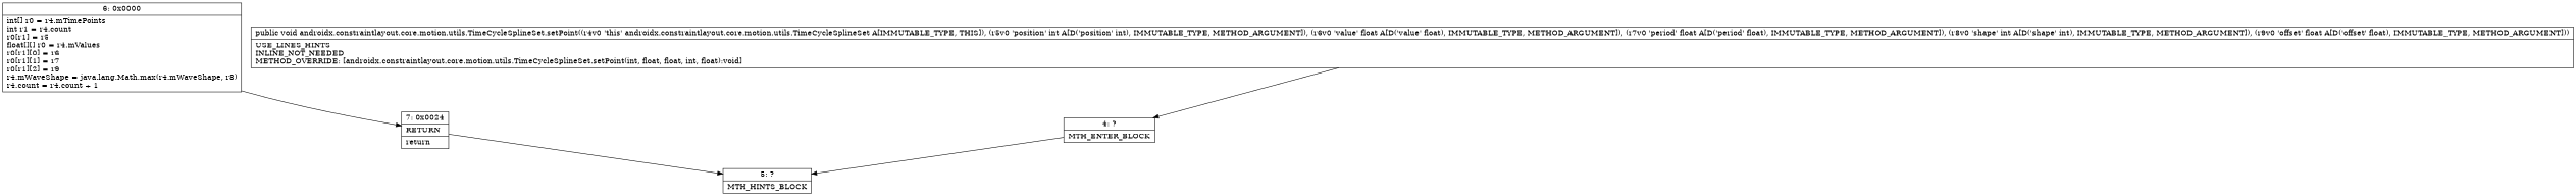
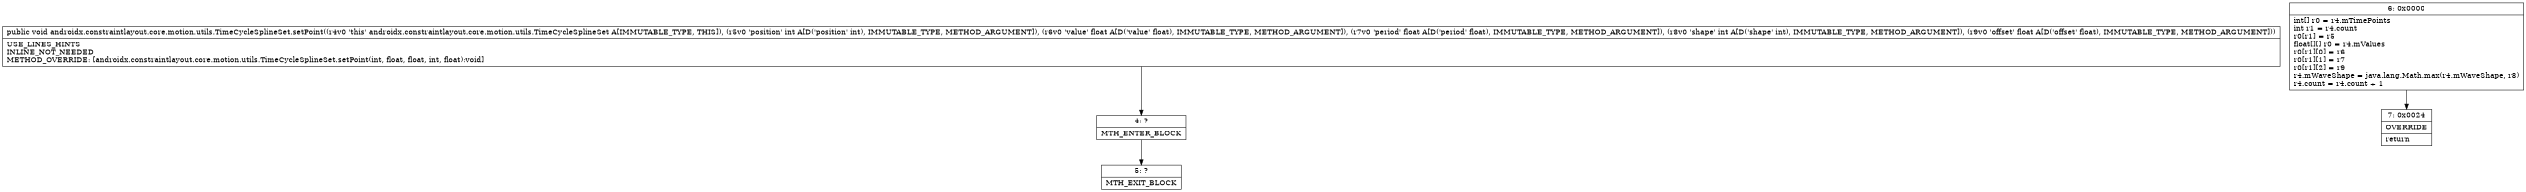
  digraph {
    node [shape=record]
    n1 [label="{4\:\ ?|MTH_ENTER_BLOCK\l}"]
-   n2 [label="{5\:\ ?|MTH_HINTS_BLOCK\l}"]
+   n2 [label="{5\:\ ?|MTH_EXIT_BLOCK\l}"]
    n3 [label="{6\:\ 0x0000|int[] r0 = r4.mTimePoints\lint r1 = r4.count\lr0[r1] = r5\lfloat[][] r0 = r4.mValues\lr0[r1][0] = r6\lr0[r1][1] = r7\lr0[r1][2] = r9\lr4.mWaveShape = java.lang.Math.max(r4.mWaveShape, r8)\lr4.count = r4.count + 1\l}"]
-   n4 [label="{7\:\ 0x0024|RETURN\l|return\l}"]
+   n4 [label="{7\:\ 0x0024|OVERRIDE\l|return\l}"]
    n5 [label="{public void androidx.constraintlayout.core.motion.utils.TimeCycleSplineSet.setPoint((r4v0 'this' androidx.constraintlayout.core.motion.utils.TimeCycleSplineSet A[IMMUTABLE_TYPE, THIS]), (r5v0 'position' int A[D('position' int), IMMUTABLE_TYPE, METHOD_ARGUMENT]), (r6v0 'value' float A[D('value' float), IMMUTABLE_TYPE, METHOD_ARGUMENT]), (r7v0 'period' float A[D('period' float), IMMUTABLE_TYPE, METHOD_ARGUMENT]), (r8v0 'shape' int A[D('shape' int), IMMUTABLE_TYPE, METHOD_ARGUMENT]), (r9v0 'offset' float A[D('offset' float), IMMUTABLE_TYPE, METHOD_ARGUMENT]))  | USE_LINES_HINTS\lINLINE_NOT_NEEDED\lMETHOD_OVERRIDE: [androidx.constraintlayout.core.motion.utils.TimeCycleSplineSet.setPoint(int, float, float, int, float):void]\l}"]
    n1 -> n2
    n3 -> n4
-   n4 -> n2
    n5 -> n1
  }
